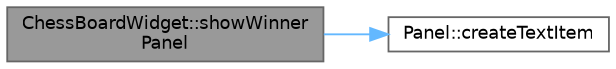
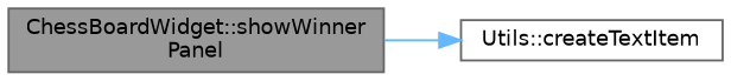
  digraph {
    rankdir=LR
    node [fontname=Helvetica fontsize=10 shape=box style=filled]
    n1 [color=gray40 fillcolor=grey60 fontcolor=black height=0.2 label="ChessBoardWidget::showWinner\lPanel" width=0.4]
-   n2 [color=grey40 fillcolor=white height=0.2 label="Panel::createTextItem" width=0.4]
+   n2 [color=grey40 fillcolor=white height=0.2 label="Utils::createTextItem" width=0.4]
    n1 -> n2 [color=steelblue1 fontname=Helvetica fontsize=10 labelfontname=Helvetica labelfontsize=10 style=solid]
  }
